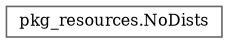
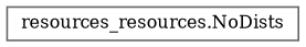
  digraph {
    rankdir=LR
    fontname="DejaVu Serif"
-   n1 [color=grey40 fillcolor=white fontname="DejaVu Serif" fontsize=10 height=0.2 label="pkg_resources.NoDists" shape=box style=filled width=0.4]
+   n1 [color=grey40 fillcolor=white fontname="DejaVu Serif" fontsize=10 height=0.2 label="resources_resources.NoDists" shape=box style=filled width=0.4]
  }
